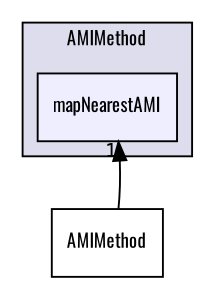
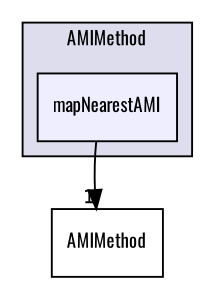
  digraph {
    compound=true
    fontname=Oswald
    node [fontname=Oswald fontsize=10 shape=box]
    n1 [fillcolor="#eeeeff" label=mapNearestAMI pencolor=black style=filled]
    n2 [label=AMIMethod]
    subgraph cluster_1 {
      bgcolor="#ddddee"
      fontsize=10
      label=AMIMethod
      pencolor=black
      n1
    }
-   n2 -> n1 [headlabel=1 labeldistance=1.5 labelfontname=Helvetica labelfontsize=10 fontname=Oswald]
+   n1 -> n2 [headlabel=1 labeldistance=1.5 labelfontname=Helvetica labelfontsize=10 fontname=Oswald]
  }
